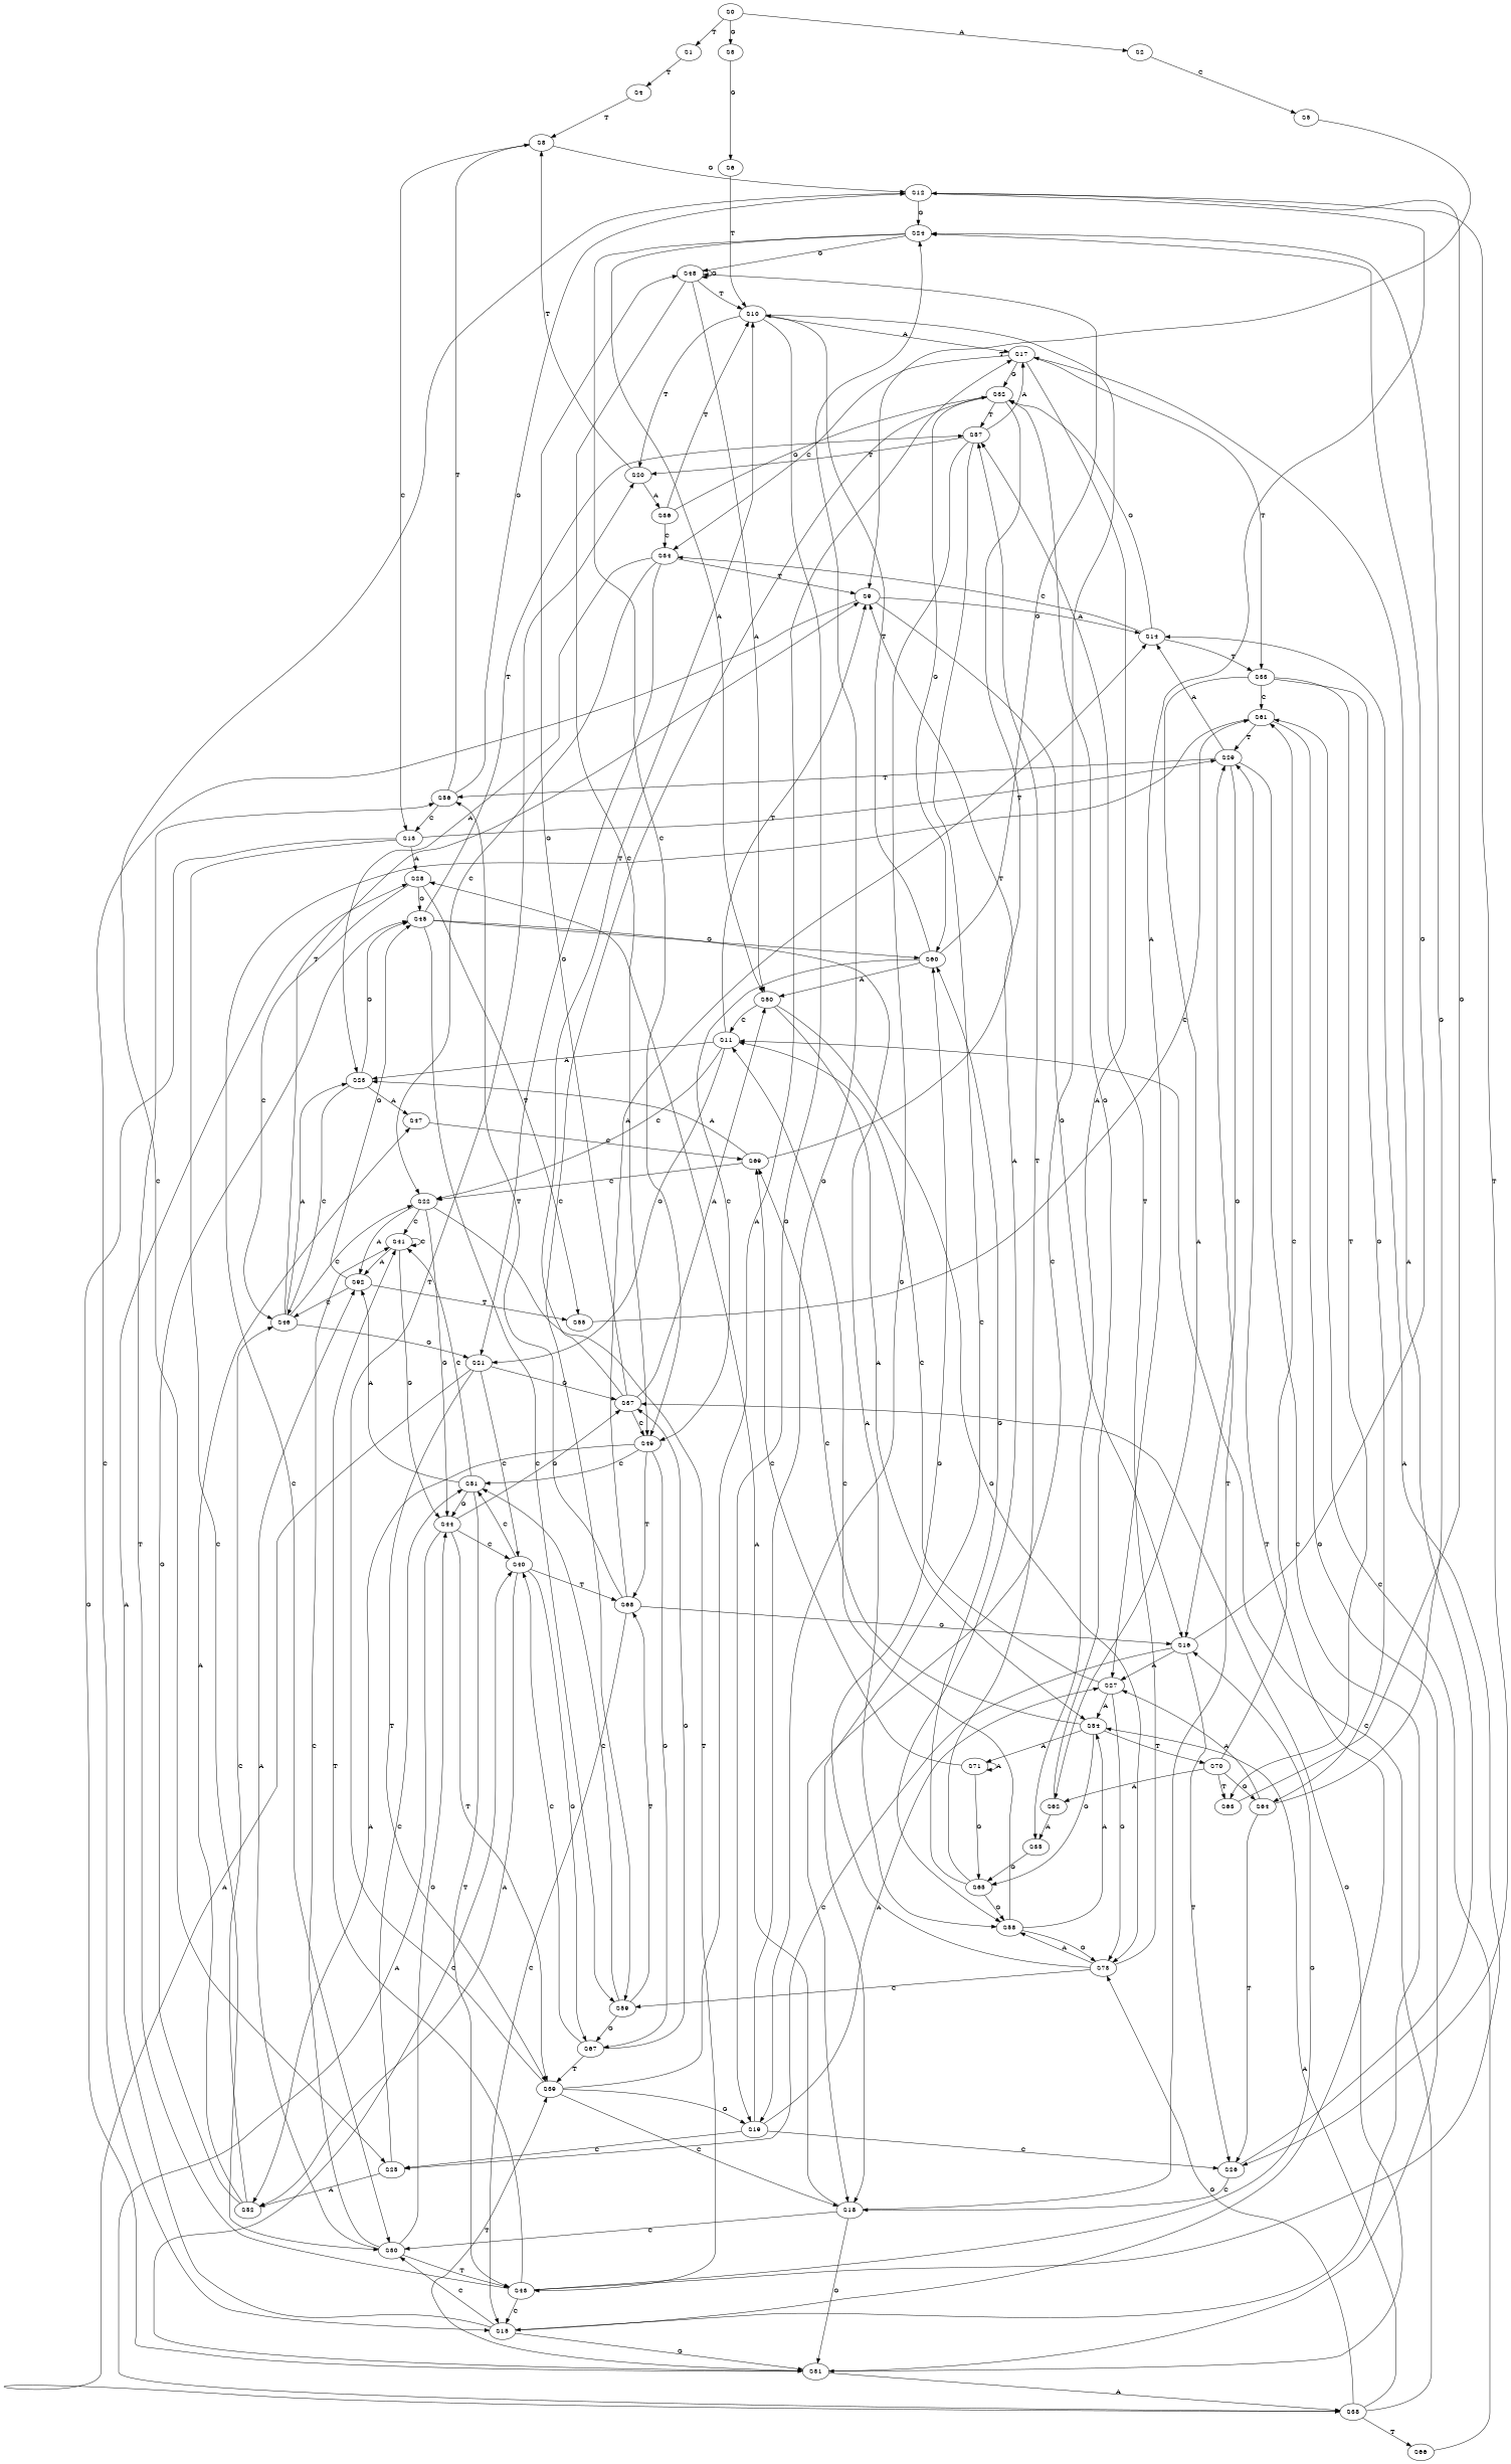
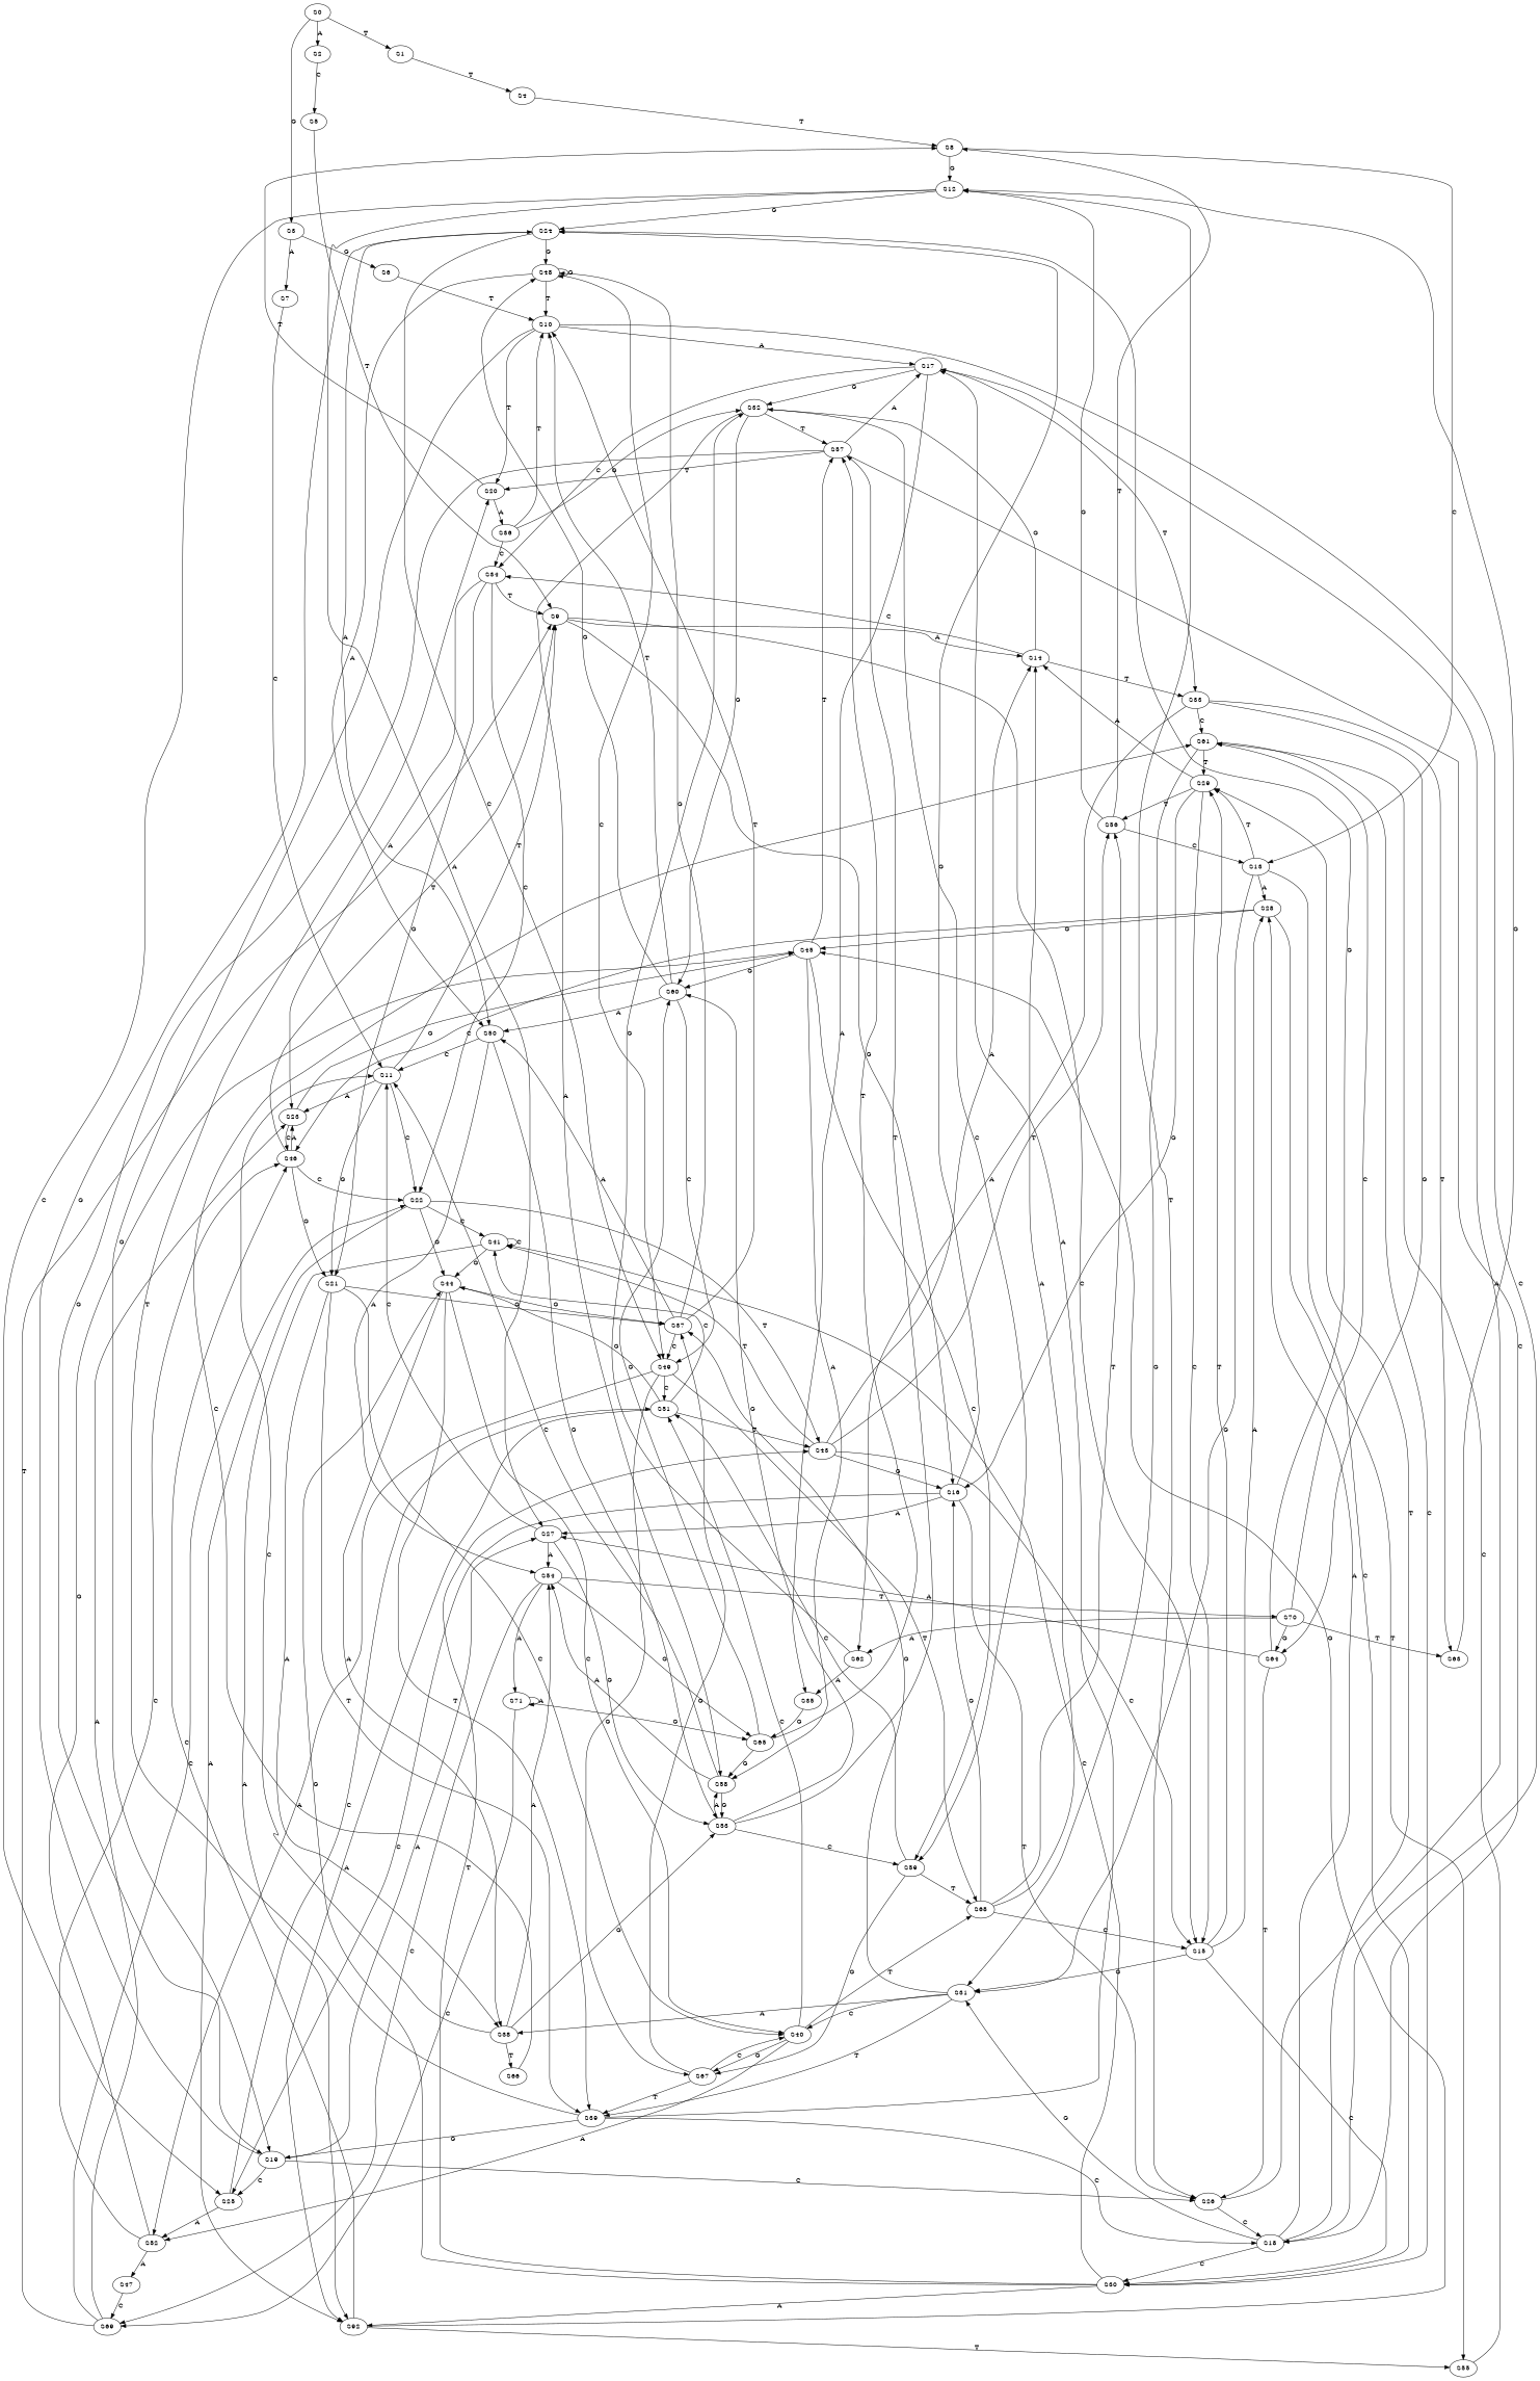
  strict digraph {
    S0
    S1
    S2
    S3
    S4
    S5
    S6
+   S7
    S8
    S9
    S10
    S11
    S12
    S13
    S14
    S15
    S16
    S17
    S18
    S19
    S20
    S21
    S22
    S23
    S24
    S25
    S26
    S27
    S28
    S29
    S30
    S31
    S32
    S33
    S34
    S35
    S36
    S37
    S38
    S39
    S40
    S41
    n43 [label=S92]
    S43
    S44
    S45
    S46
    S47
    S48
    S49
    S50
    S51
    S52
-   S53 [label=S73]
+   S53
    S54
    S55
    S56
    S57
    S58
    S59
    S60
    S61
    S62
    S63
    S64
    S65
    S66
    S67
    S68
    S69
    S70
    S71
    S0 -> S1 [label=T]
    S0 -> S2 [label=A]
    S0 -> S3 [label=G]
    S1 -> S4 [label=T]
    S2 -> S5 [label=C]
    S3 -> S6 [label=G]
+   S3 -> S7 [label=A]
    S4 -> S8 [label=T]
    S5 -> S9 [label=T]
    S6 -> S10 [label=T]
+   S7 -> S11 [label=C]
    S8 -> S12 [label=G]
    S8 -> S13 [label=C]
    S9 -> S14 [label=A]
    S9 -> S15 [label=C]
    S9 -> S16 [label=G]
    S10 -> S17 [label=A]
    S10 -> S18 [label=C]
    S10 -> S19 [label=G]
    S10 -> S20 [label=T]
    S11 -> S9 [label=T]
    S11 -> S21 [label=G]
    S11 -> S22 [label=C]
    S11 -> S23 [label=A]
    S12 -> S24 [label=G]
    S12 -> S25 [label=C]
    S12 -> S26 [label=T]
    S12 -> S27 [label=A]
    S13 -> S28 [label=A]
    S13 -> S29 [label=T]
    S13 -> S30 [label=C]
    S13 -> S31 [label=G]
    S14 -> S32 [label=G]
    S14 -> S33 [label=T]
    S14 -> S34 [label=C]
    S15 -> S28 [label=A]
    S15 -> S29 [label=T]
    S15 -> S30 [label=C]
    S15 -> S31 [label=G]
    S16 -> S24 [label=G]
    S16 -> S25 [label=C]
    S16 -> S26 [label=T]
    S16 -> S27 [label=A]
    S17 -> S32 [label=G]
    S17 -> S33 [label=T]
    S17 -> S34 [label=C]
    S17 -> S35 [label=A]
    S18 -> S28 [label=A]
    S18 -> S29 [label=T]
    S18 -> S30 [label=C]
    S18 -> S31 [label=G]
    S19 -> S24 [label=G]
    S19 -> S25 [label=C]
    S19 -> S26 [label=C]
    S19 -> S27 [label=A]
    S20 -> S8 [label=T]
    S20 -> S36 [label=A]
    S21 -> S37 [label=G]
    S21 -> S38 [label=A]
    S21 -> S39 [label=T]
    S21 -> S40 [label=C]
    S22 -> S41 [label=C]
    S22 -> n43 [label=A]
    S22 -> S43 [label=T]
    S22 -> S44 [label=G]
    S23 -> S45 [label=G]
    S23 -> S46 [label=C]
-   S23 -> S47 [label=A]
    S24 -> S48 [label=G]
    S24 -> S49 [label=C]
    S24 -> S50 [label=A]
    S25 -> S51 [label=C]
    S25 -> S52 [label=A]
    S26 -> S17 [label=A]
    S26 -> S18 [label=C]
    S27 -> S11 [label=C]
    S27 -> S53 [label=G]
    S27 -> S54 [label=A]
    S28 -> S45 [label=G]
    S28 -> S46 [label=C]
    S28 -> S55 [label=T]
    S29 -> S14 [label=A]
    S29 -> S15 [label=C]
    S29 -> S16 [label=G]
    S29 -> S56 [label=T]
    S30 -> S41 [label=C]
    S30 -> n43 [label=A]
    S30 -> S43 [label=T]
    S30 -> S44 [label=G]
    S31 -> S37 [label=G]
    S31 -> S38 [label=A]
    S31 -> S39 [label=T]
    S31 -> S40 [label=C]
    S32 -> S57 [label=T]
    S32 -> S58 [label=A]
    S32 -> S59 [label=C]
    S32 -> S60 [label=G]
    S33 -> S61 [label=C]
    S33 -> S62 [label=A]
    S33 -> S63 [label=T]
    S33 -> S64 [label=G]
    S34 -> S9 [label=T]
    S34 -> S21 [label=G]
    S34 -> S22 [label=C]
    S34 -> S23 [label=A]
    S35 -> S65 [label=G]
    S36 -> S10 [label=T]
    S36 -> S32 [label=G]
    S36 -> S34 [label=C]
    S37 -> S10 [label=T]
    S37 -> S48 [label=G]
    S37 -> S49 [label=C]
    S37 -> S50 [label=A]
    S38 -> S11 [label=C]
    S38 -> S53 [label=G]
    S38 -> S54 [label=A]
    S38 -> S66 [label=T]
    S39 -> S17 [label=A]
    S39 -> S18 [label=C]
    S39 -> S19 [label=G]
    S39 -> S20 [label=T]
    S40 -> S51 [label=C]
    S40 -> S52 [label=A]
    S40 -> S67 [label=G]
    S40 -> S68 [label=T]
    S41 -> S41 [label=C]
    S41 -> n43 [label=A]
    S41 -> S44 [label=G]
    n43 -> S45 [label=G]
    n43 -> S46 [label=C]
    n43 -> S55 [label=T]
    S43 -> S14 [label=A]
    S43 -> S15 [label=C]
    S43 -> S16 [label=G]
    S43 -> S41 [label=T]
    S43 -> S56 [label=T]
    S44 -> S37 [label=G]
    S44 -> S38 [label=A]
    S44 -> S39 [label=T]
    S44 -> S40 [label=C]
    S45 -> S57 [label=T]
    S45 -> S58 [label=A]
    S45 -> S59 [label=C]
    S45 -> S60 [label=G]
    S46 -> S9 [label=T]
    S46 -> S21 [label=G]
    S46 -> S22 [label=C]
    S46 -> S23 [label=A]
    S47 -> S69 [label=C]
    S48 -> S10 [label=T]
    S48 -> S48 [label=G]
    S48 -> S49 [label=C]
    S48 -> S50 [label=A]
    S49 -> S51 [label=C]
    S49 -> S52 [label=A]
    S49 -> S67 [label=G]
    S49 -> S68 [label=T]
    S50 -> S11 [label=C]
    S50 -> S53 [label=G]
    S50 -> S54 [label=A]
    S51 -> S41 [label=C]
    S51 -> n43 [label=A]
    S51 -> S43 [label=T]
    S51 -> S44 [label=G]
    S52 -> S45 [label=G]
    S52 -> S46 [label=C]
    S52 -> S47 [label=A]
    S53 -> S57 [label=T]
    S53 -> S58 [label=A]
    S53 -> S59 [label=C]
    S53 -> S60 [label=G]
    S54 -> S65 [label=G]
    S54 -> S69 [label=C]
    S54 -> S70 [label=T]
    S54 -> S71 [label=A]
    S55 -> S61 [label=C]
    S56 -> S8 [label=T]
    S56 -> S12 [label=G]
    S56 -> S13 [label=C]
    S57 -> S17 [label=A]
    S57 -> S18 [label=C]
    S57 -> S19 [label=G]
    S57 -> S20 [label=T]
    S58 -> S11 [label=C]
    S58 -> S53 [label=G]
    S58 -> S54 [label=A]
    S59 -> S51 [label=C]
    S59 -> S67 [label=G]
    S59 -> S68 [label=T]
    S60 -> S10 [label=T]
    S60 -> S48 [label=G]
    S60 -> S49 [label=C]
    S60 -> S50 [label=A]
    S61 -> S29 [label=T]
    S61 -> S30 [label=C]
    S61 -> S31 [label=G]
    S62 -> S32 [label=G]
    S62 -> S35 [label=A]
    S63 -> S12 [label=G]
    S64 -> S24 [label=G]
    S64 -> S26 [label=T]
    S64 -> S27 [label=A]
    S65 -> S57 [label=T]
    S65 -> S58 [label=G]
    S65 -> S60 [label=G]
    S66 -> S61 [label=C]
    S67 -> S37 [label=G]
    S67 -> S39 [label=T]
    S67 -> S40 [label=C]
    S68 -> S14 [label=A]
    S68 -> S15 [label=C]
    S68 -> S16 [label=G]
    S68 -> S56 [label=T]
    S69 -> S9 [label=T]
    S69 -> S22 [label=C]
    S69 -> S23 [label=A]
    S70 -> S61 [label=C]
    S70 -> S62 [label=A]
    S70 -> S63 [label=T]
    S70 -> S64 [label=G]
    S71 -> S65 [label=G]
    S71 -> S69 [label=C]
    S71 -> S71 [label=A]
  }
